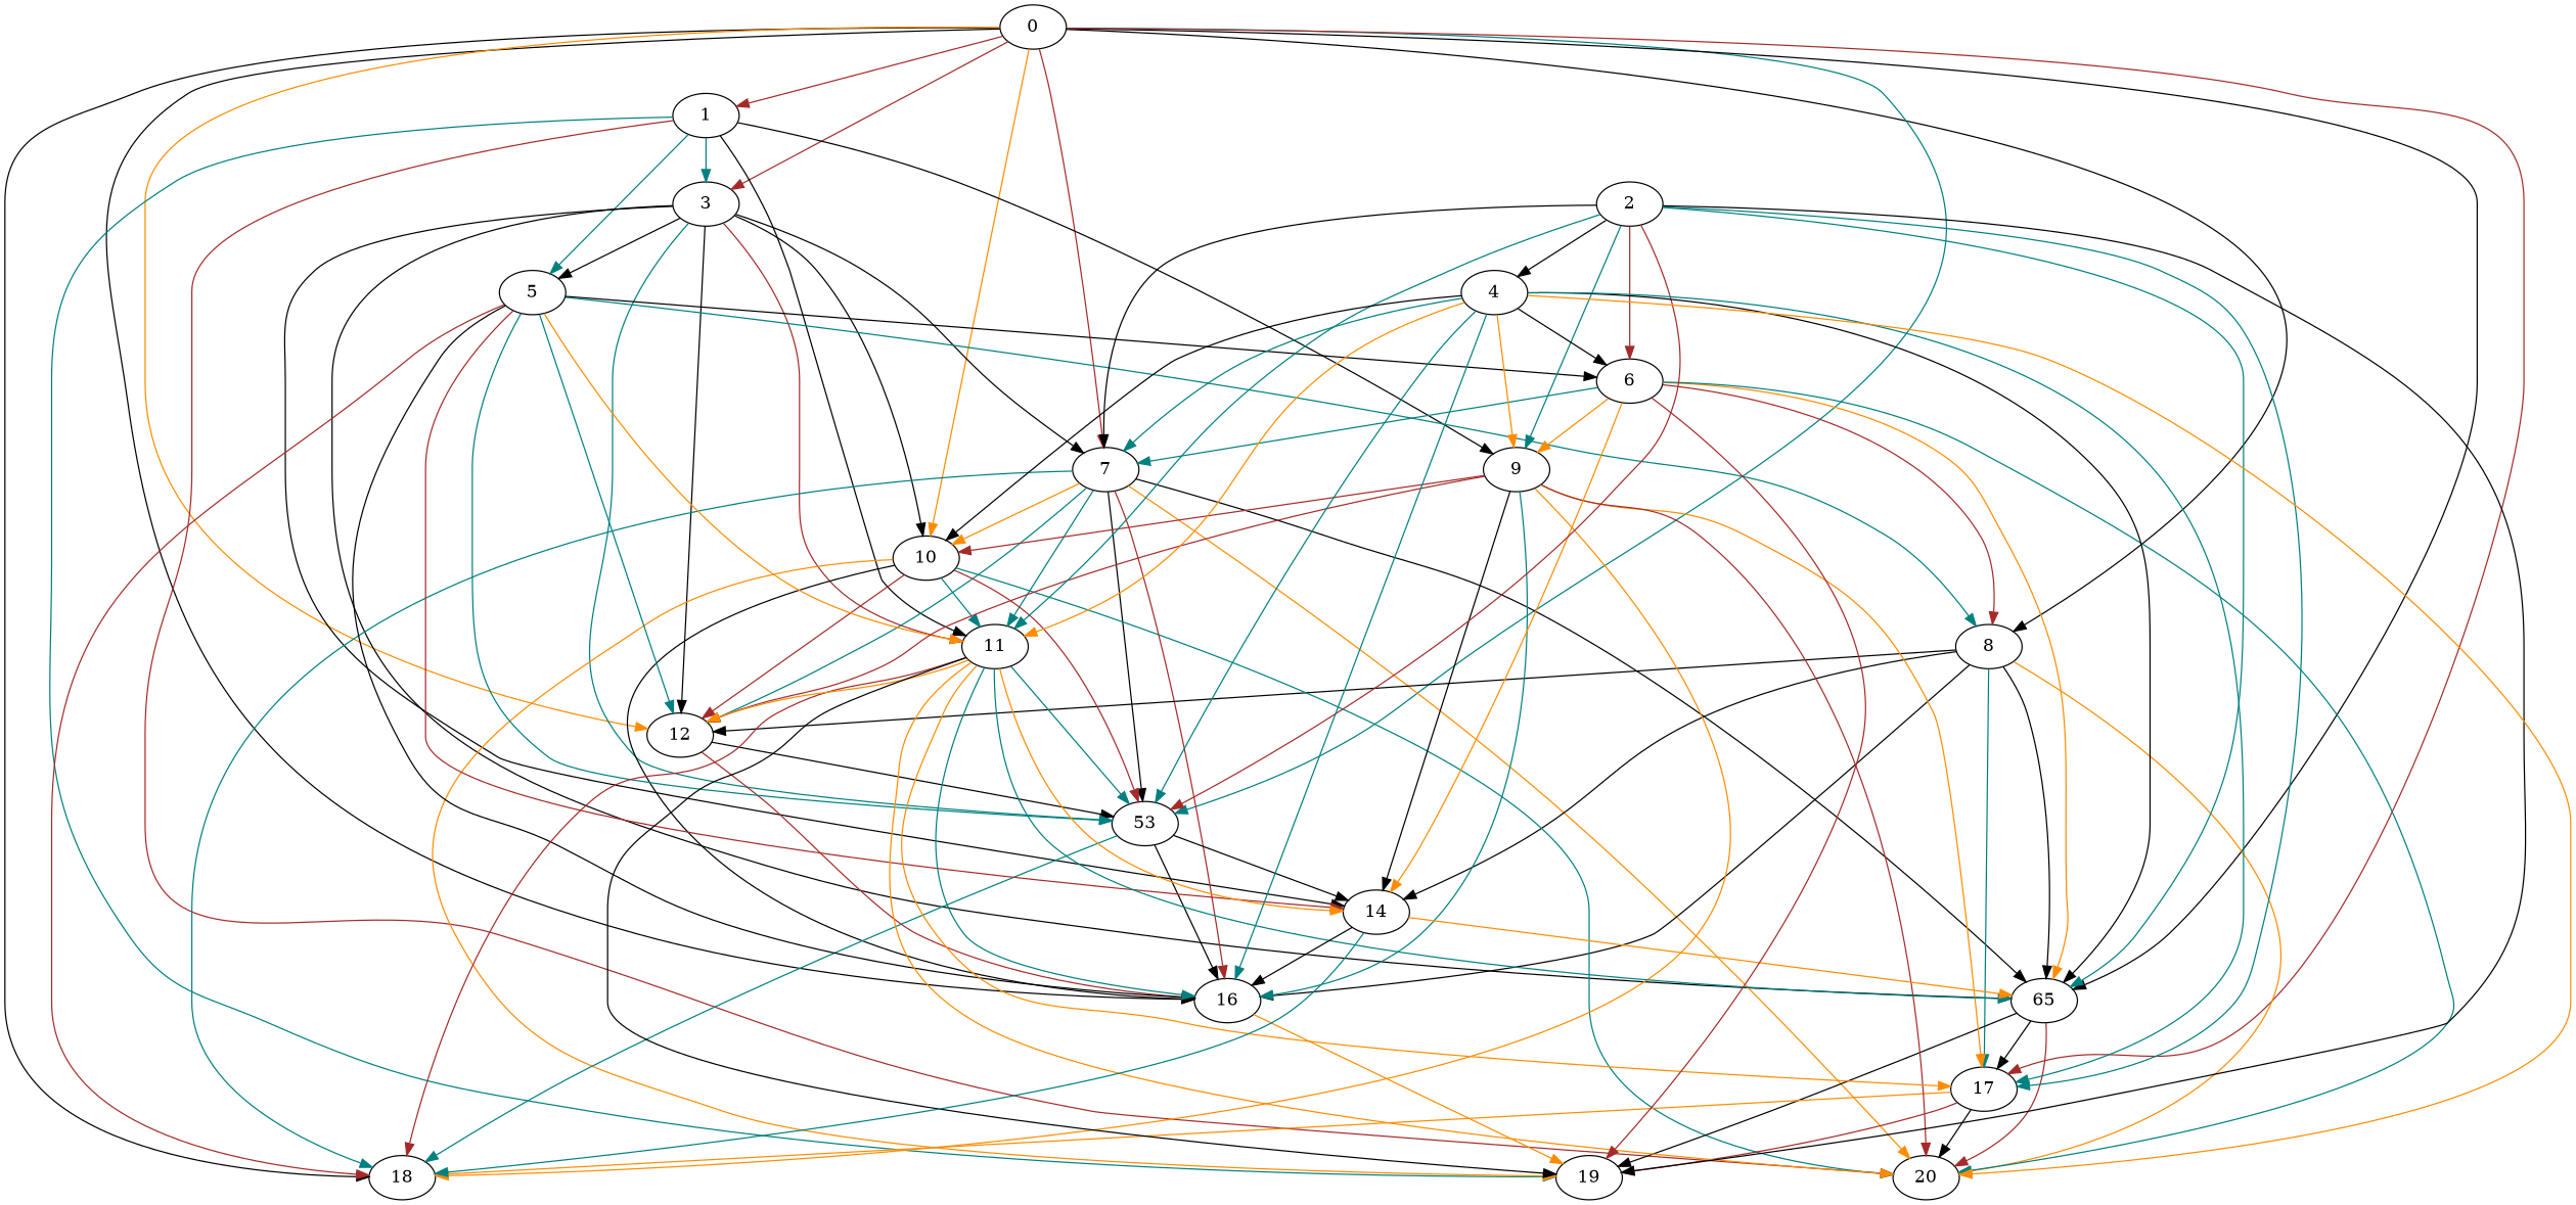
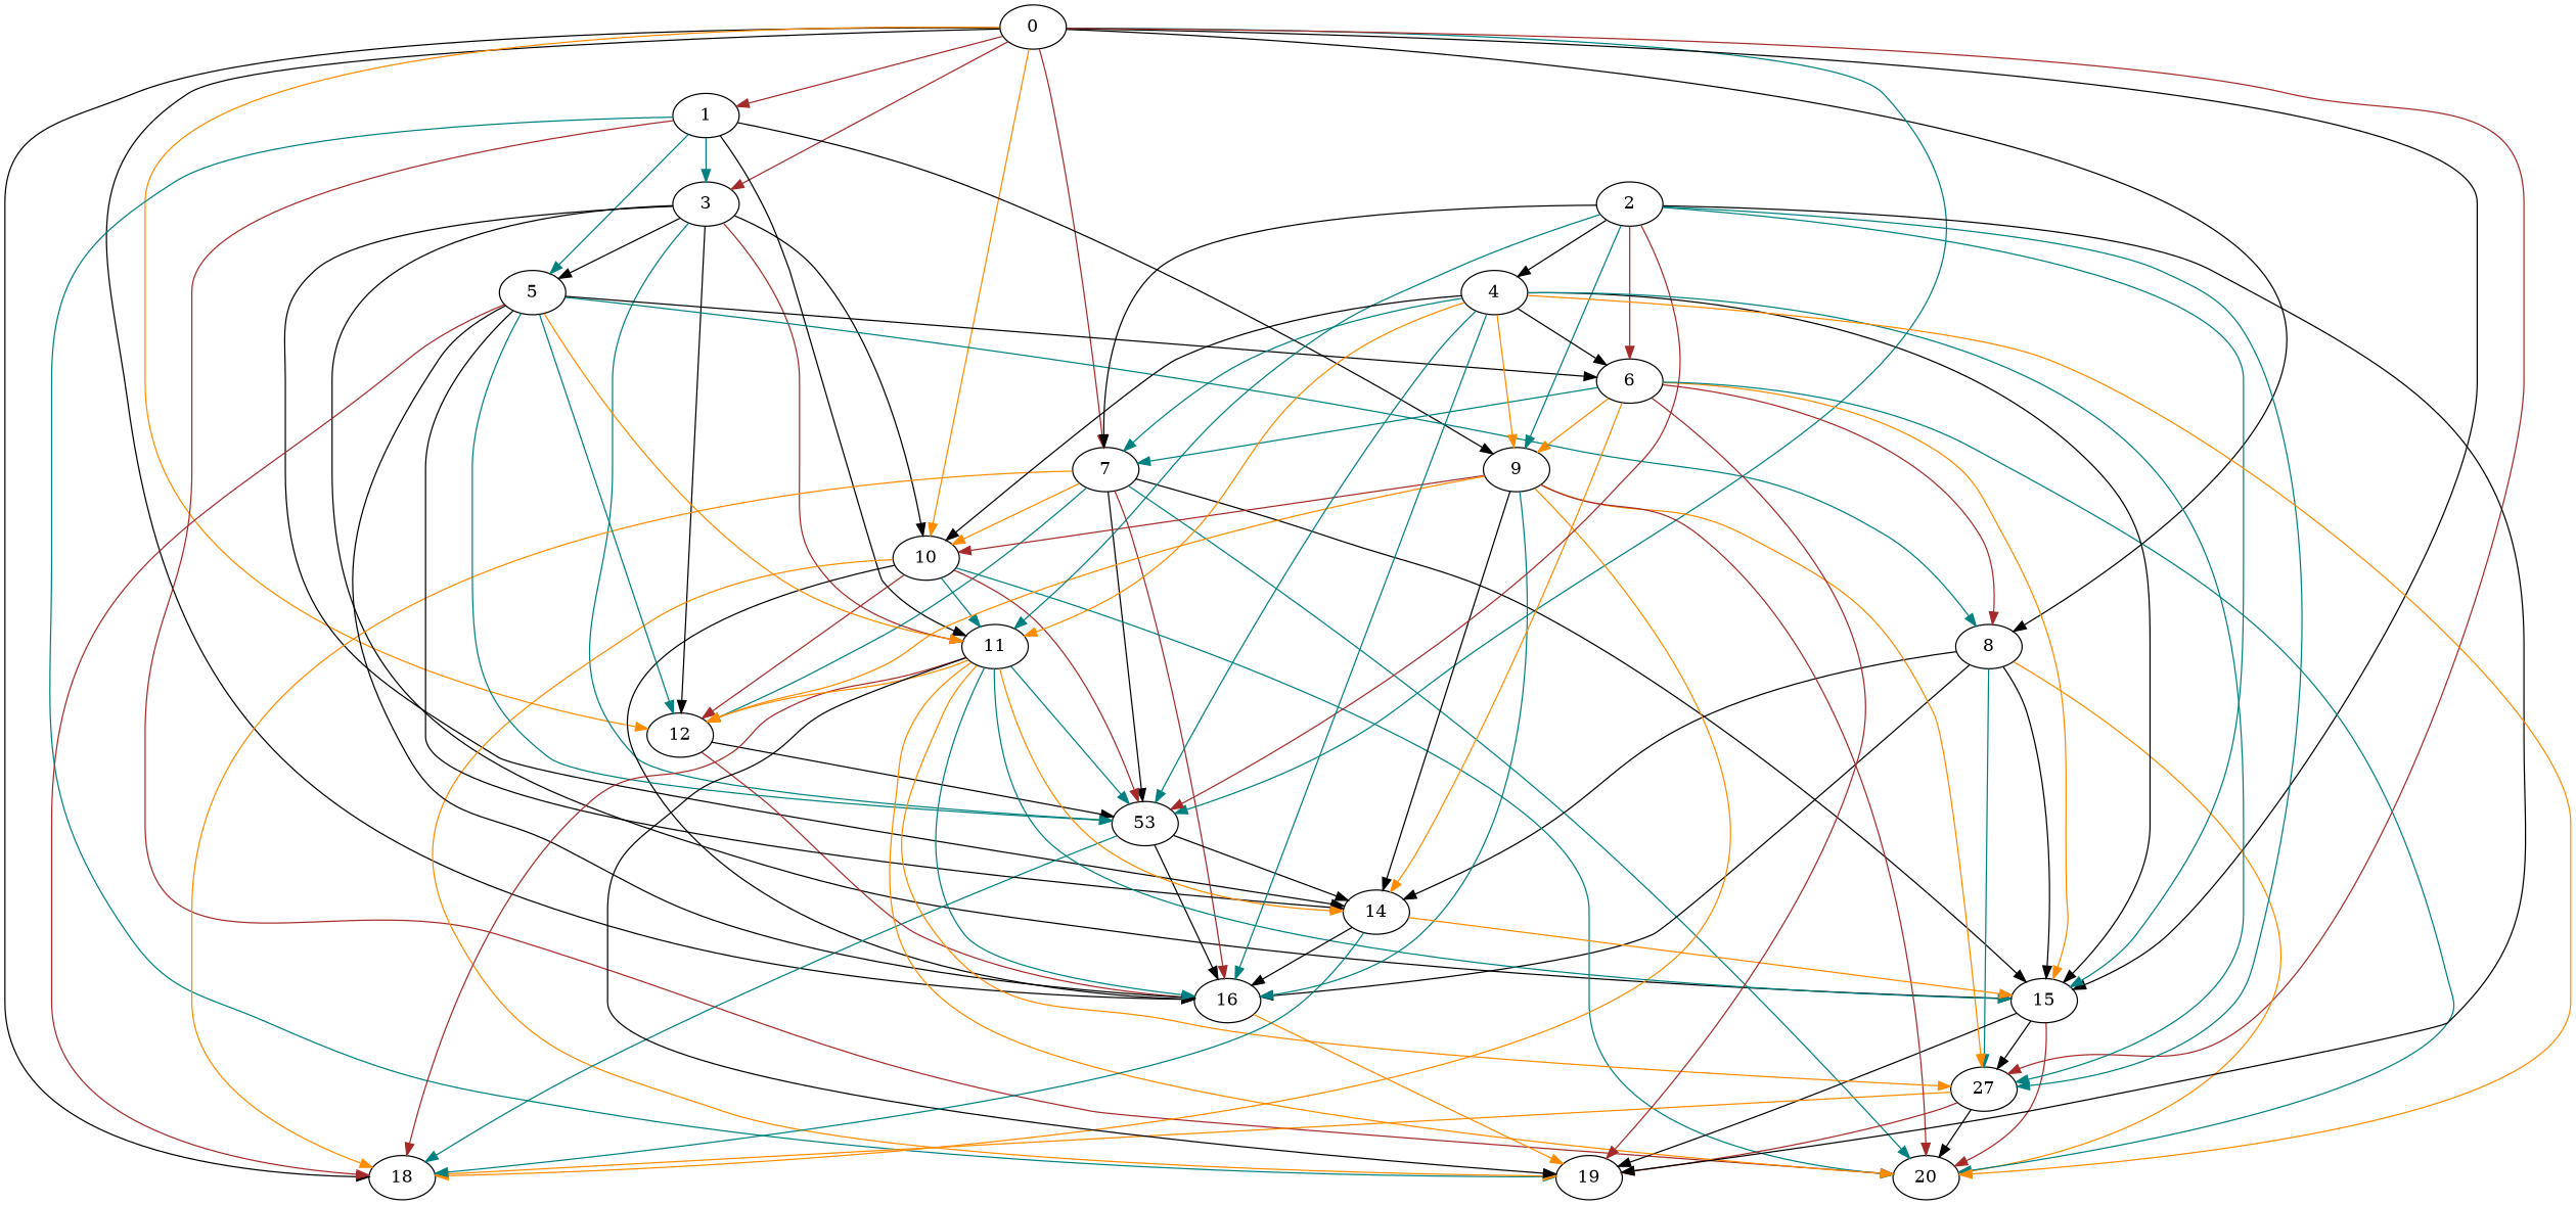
  digraph {
    fontname="DejaVu Serif"
    node [Weight=5 fontname="DejaVu Serif"]
    edge [Weight=15 color=black fontname="DejaVu Serif"]
    0
    1
    3
    7 [Weight=10]
    8 [Weight=10]
    10
    n7 [Weight=6 label=53]
-   15 [Weight=10 label=65]
-   17
+   15 [Weight=10]
+   17 [label=27]
    16
    18 [Weight=9]
    12 [Weight=8]
    5 [Weight=7]
    9 [Weight=9]
    11 [Weight=2]
    20 [Weight=8]
    19 [Weight=6]
    14
    6 [Weight=8]
    2 [Weight=7]
    4 [Weight=4]
    0 -> 1 [color=brown]
    0 -> 3 [Weight=13 color=brown]
    0 -> 7 [Weight=6 color=brown]
    0 -> 8 [Weight=9]
    0 -> 10 [Weight=6 color=darkorange]
    0 -> n7 [Weight=11 color=teal]
    0 -> 15 [Weight=13]
    0 -> 17 [Weight=11 color=brown]
    0 -> 16
    0 -> 18 [Weight=13]
    0 -> 12 [Weight=6 color=darkorange]
    1 -> 3 [Weight=13 color=teal]
    1 -> 5 [Weight=6 color=teal]
    1 -> 9 [Weight=13]
    1 -> 11 [Weight=21]
    1 -> 20 [Weight=9 color=brown]
    1 -> 19 [color=teal]
-   3 -> 7 [Weight=17]
    3 -> 10 [Weight=19]
    3 -> n7 [Weight=4 color=teal]
    3 -> 15 [Weight=9]
    3 -> 12 [Weight=9]
    3 -> 5 [Weight=19]
    3 -> 11 [Weight=6 color=brown]
    3 -> 14 [Weight=11]
    7 -> 10 [Weight=13 color=darkorange]
    7 -> n7 [Weight=11]
    7 -> 15 [Weight=9]
    7 -> 16 [Weight=9 color=brown]
-   7 -> 18 [color=teal]
+   7 -> 18 [color=darkorange]
    7 -> 12 [Weight=19 color=teal]
-   7 -> 11 [Weight=21 color=teal]
-   7 -> 20 [color=darkorange]
+   7 -> 20 [color=teal]
    8 -> 15 [Weight=11]
    8 -> 17 [Weight=19 color=teal]
    8 -> 16 [Weight=4]
-   8 -> 12 [Weight=21]
    8 -> 20 [Weight=6 color=darkorange]
    8 -> 14 [Weight=6]
    10 -> n7 [Weight=19 color=brown]
    10 -> 16 [Weight=9]
    10 -> 12 [color=brown]
    10 -> 11 [Weight=17 color=teal]
    10 -> 20 [Weight=19 color=teal]
    10 -> 19 [Weight=9 color=darkorange]
    n7 -> 16
    n7 -> 18 [Weight=21 color=teal]
    n7 -> 14 [Weight=4]
    15 -> 17 [Weight=13]
    15 -> 20 [color=brown]
    15 -> 19 [Weight=19]
    17 -> 18 [Weight=17 color=darkorange]
    17 -> 20
    17 -> 19 [color=brown]
    16 -> 19 [Weight=4 color=darkorange]
    12 -> n7 [Weight=13]
    12 -> 16 [Weight=19 color=brown]
    5 -> 8 [Weight=17 color=teal]
    5 -> n7 [Weight=6 color=teal]
    5 -> 16
    5 -> 18 [Weight=13 color=brown]
    5 -> 12 [Weight=11 color=teal]
    5 -> 11 [Weight=4 color=darkorange]
-   5 -> 14 [color=brown]
+   5 -> 14
    5 -> 6 [Weight=11]
    9 -> 10 [Weight=21 color=brown]
    9 -> 17 [Weight=11 color=darkorange]
    9 -> 16 [Weight=17 color=teal]
    9 -> 18 [color=darkorange]
-   9 -> 12 [Weight=4 color=brown]
+   9 -> 12 [Weight=4 color=darkorange]
    9 -> 20 [Weight=19 color=brown]
    9 -> 14 [Weight=17]
    11 -> n7 [Weight=19 color=teal]
    11 -> 15 [Weight=6 color=teal]
    11 -> 17 [Weight=4 color=darkorange]
    11 -> 16 [Weight=19 color=teal]
    11 -> 18 [Weight=4 color=brown]
    11 -> 12 [Weight=6 color=darkorange]
    11 -> 20 [Weight=21 color=darkorange]
    11 -> 19
    11 -> 14 [Weight=9 color=darkorange]
    14 -> 15 [color=darkorange]
    14 -> 16 [Weight=9]
    14 -> 18 [Weight=11 color=teal]
    6 -> 7 [Weight=21 color=teal]
    6 -> 8 [Weight=4 color=brown]
    6 -> 15 [Weight=13 color=darkorange]
    6 -> 9 [Weight=19 color=darkorange]
    6 -> 20 [color=teal]
    6 -> 19 [Weight=17 color=brown]
    6 -> 14 [Weight=17 color=darkorange]
    2 -> 7 [Weight=9]
    2 -> n7 [Weight=4 color=brown]
    2 -> 15 [Weight=9 color=teal]
    2 -> 17 [Weight=11 color=teal]
    2 -> 9 [Weight=17 color=teal]
    2 -> 11 [Weight=9 color=teal]
    2 -> 19 [Weight=4]
    2 -> 6 [Weight=19 color=brown]
    2 -> 4 [Weight=21]
    4 -> 7 [Weight=4 color=teal]
    4 -> 10 [Weight=21]
    4 -> n7 [Weight=21 color=teal]
    4 -> 15 [Weight=13]
    4 -> 17 [Weight=17 color=teal]
    4 -> 16 [color=teal]
    4 -> 9 [Weight=6 color=darkorange]
    4 -> 11 [Weight=9 color=darkorange]
    4 -> 20 [Weight=4 color=darkorange]
    4 -> 6 [Weight=9]
  }
